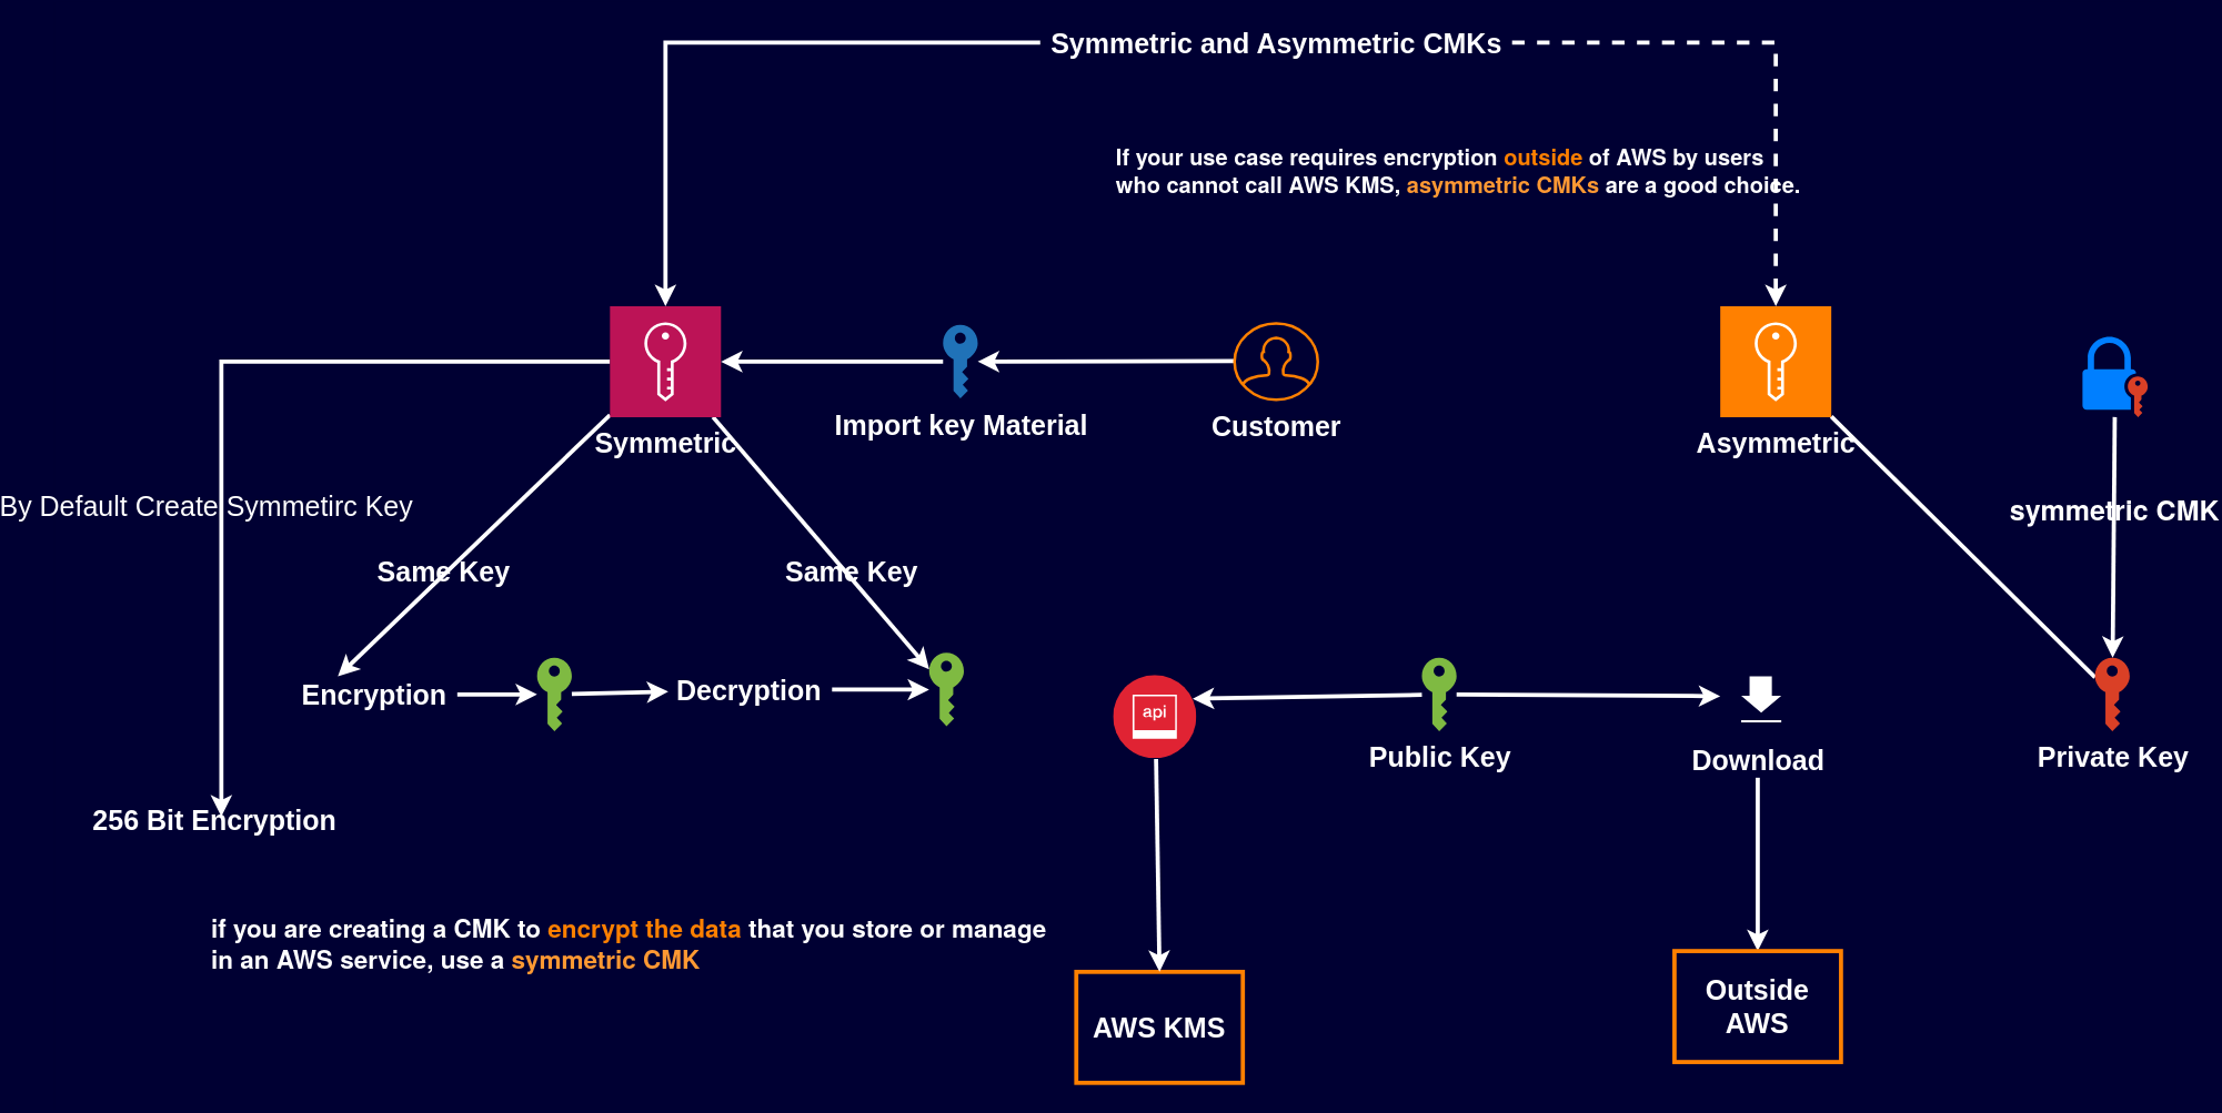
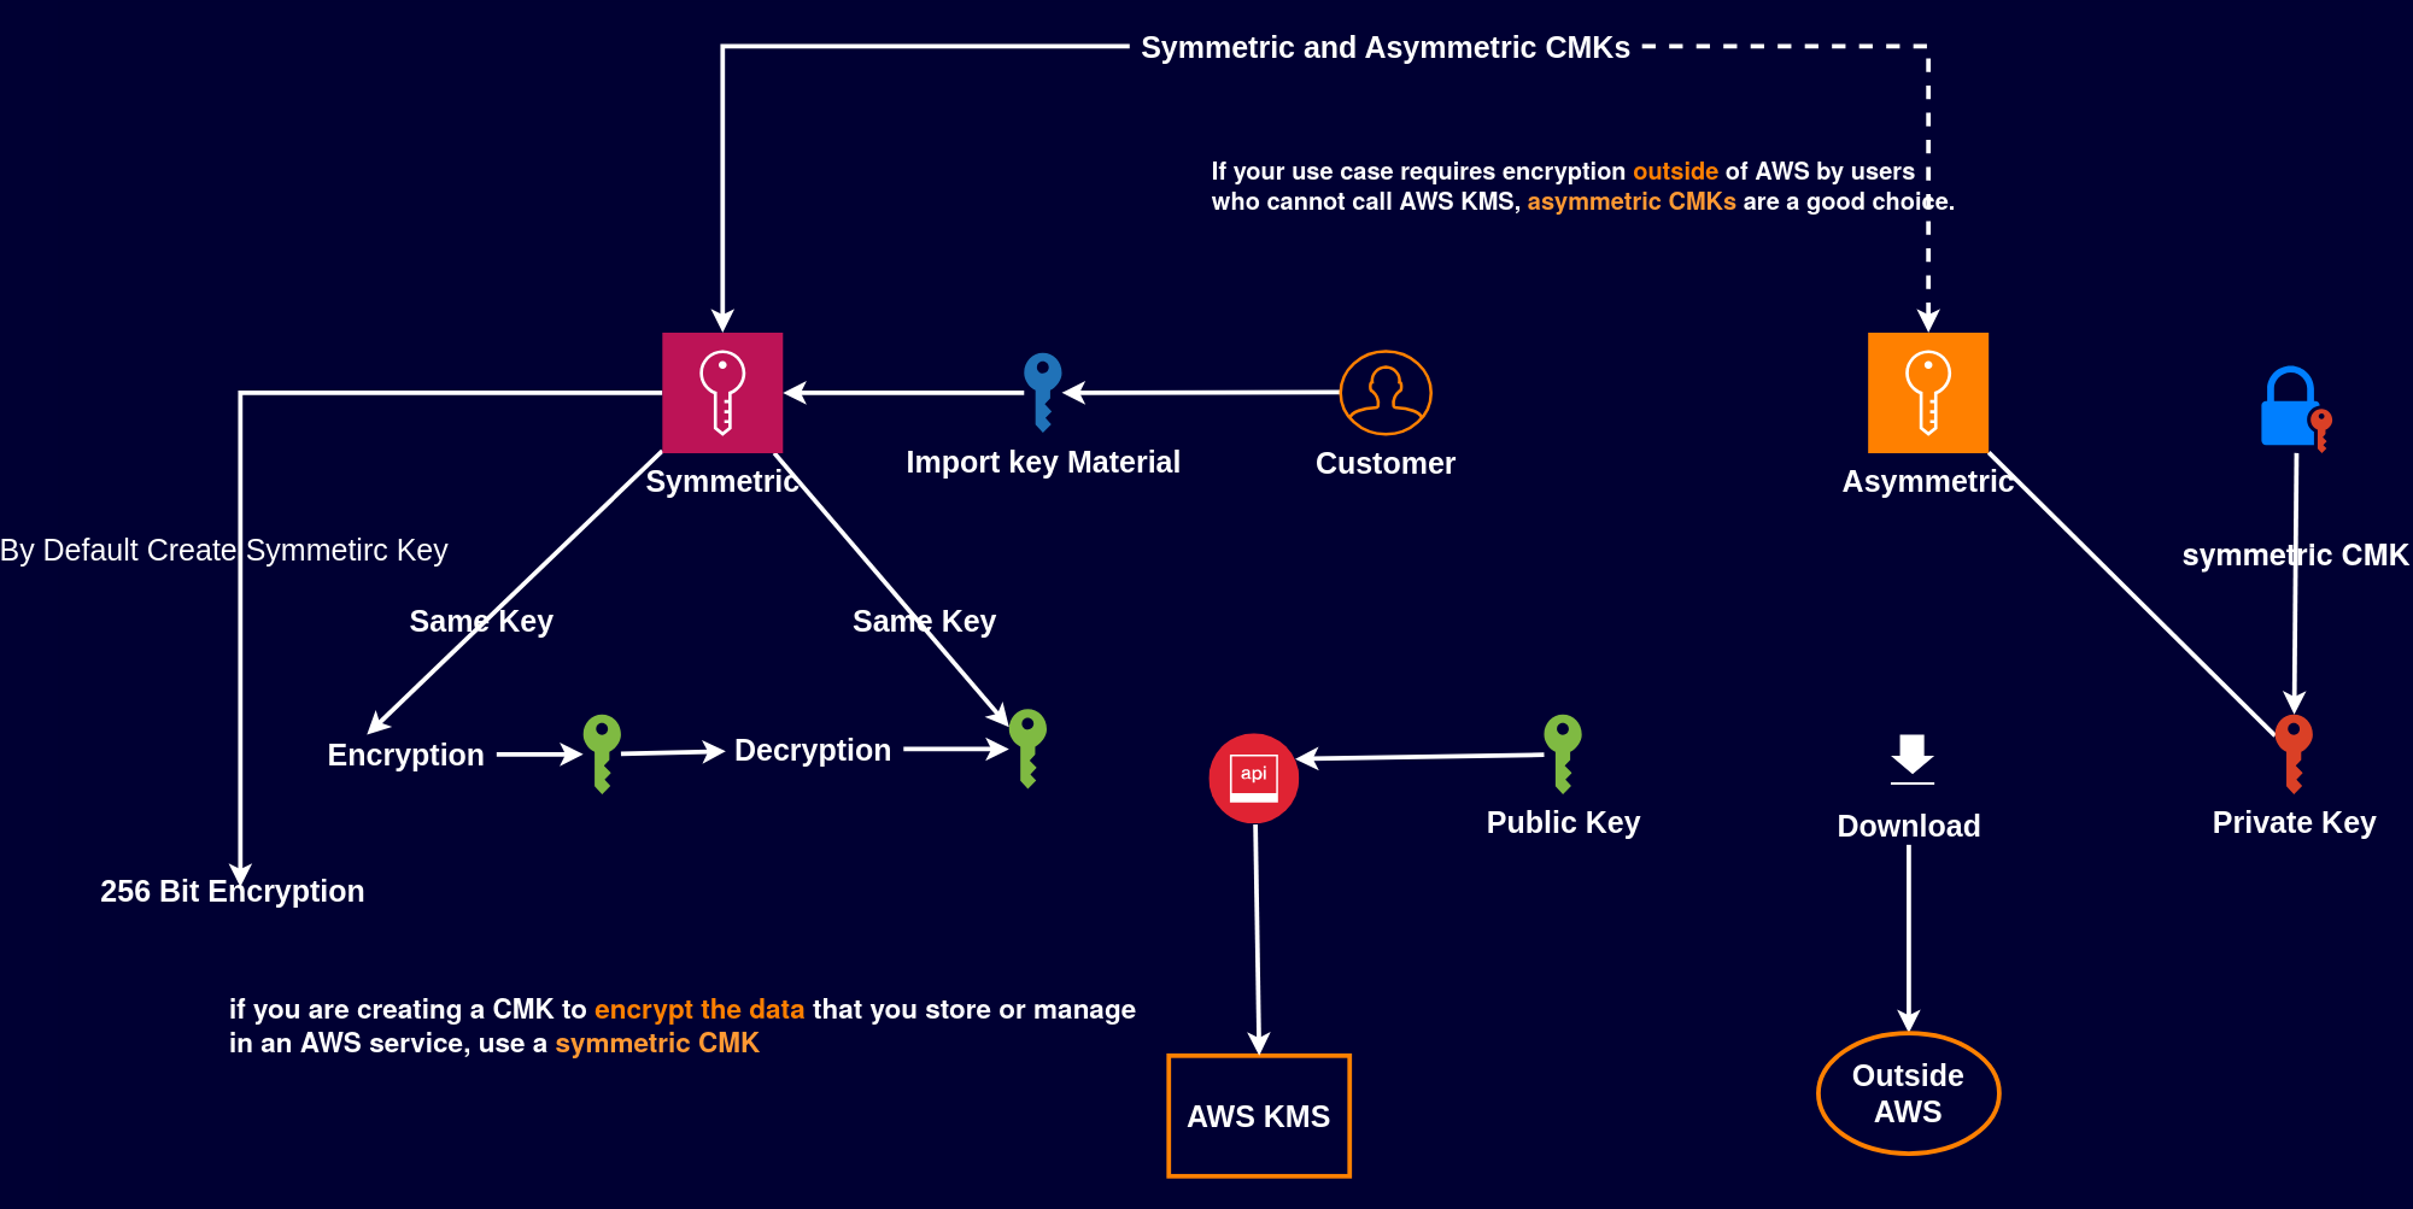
  <mxCell id="0" />
  <mxCell id="1" parent="0" />
  <mxCell id="2" style="edgeStyle=orthogonalEdgeStyle;rounded=0;orthogonalLoop=1;jettySize=auto;html=1;entryX=0.455;entryY=-0.1;entryDx=0;entryDy=0;entryPerimeter=0;strokeColor=#FFFFFF;strokeWidth=3;" edge="1" parent="1" source="8"><mxGeometry relative="1" as="geometry"><mxPoint x="268.55" y="260" as="sourcePoint" /><mxPoint x="120" y="588" as="targetPoint" /><Array as="points"><mxPoint x="120" y="260" /></Array></mxGeometry></mxCell>
  <mxCell id="3" value="&lt;font style=&quot;font-size: 20px&quot; color=&quot;#ffffff&quot;&gt;By Default Create Symmetirc Key&lt;/font&gt;" style="edgeLabel;html=1;align=center;verticalAlign=middle;resizable=0;points=[];labelBackgroundColor=none;" vertex="1" connectable="0" parent="2"><mxGeometry x="0.536" y="1" relative="1" as="geometry"><mxPoint x="-12.47" y="-83.5" as="offset" /></mxGeometry></mxCell>
  <mxCell id="4" style="edgeStyle=none;rounded=0;orthogonalLoop=1;jettySize=auto;html=1;entryX=0.283;entryY=-0.15;entryDx=0;entryDy=0;entryPerimeter=0;strokeColor=#FFFFFF;strokeWidth=3;" edge="1" parent="1" source="8" target="19"><mxGeometry relative="1" as="geometry" /></mxCell>
  <mxCell id="5" value="&lt;font color=&quot;#ffffff&quot; style=&quot;font-size: 20px&quot;&gt;&lt;b&gt;Same Key&lt;/b&gt;&lt;/font&gt;" style="edgeLabel;html=1;align=center;verticalAlign=middle;resizable=0;points=[];labelBackgroundColor=none;" vertex="1" connectable="0" parent="4"><mxGeometry x="0.422" y="2" relative="1" as="geometry"><mxPoint x="17.72" y="-23.69" as="offset" /></mxGeometry></mxCell>
  <mxCell id="6" style="edgeStyle=none;rounded=0;orthogonalLoop=1;jettySize=auto;html=1;strokeColor=#FFFFFF;strokeWidth=3;" edge="1" parent="1" source="8" target="17"><mxGeometry relative="1" as="geometry" /></mxCell>
  <mxCell id="7" value="&lt;font style=&quot;font-size: 20px&quot; color=&quot;#ffffff&quot;&gt;&lt;b&gt;Same Key&lt;/b&gt;&lt;/font&gt;" style="edgeLabel;html=1;align=center;verticalAlign=middle;resizable=0;points=[];labelBackgroundColor=none;" vertex="1" connectable="0" parent="6"><mxGeometry x="0.279" y="-1" relative="1" as="geometry"><mxPoint x="0.73" y="-6.2" as="offset" /></mxGeometry></mxCell>
  <mxCell id="8" value="&lt;b style=&quot;color: rgb(255 , 255 , 255) ; font-size: 20px&quot;&gt;Symmetric&lt;/b&gt;" style="pointerEvents=1;shadow=0;dashed=0;html=1;strokeColor=none;labelPosition=center;verticalLabelPosition=bottom;verticalAlign=top;align=center;outlineConnect=0;shape=mxgraph.veeam2.key;fillColor=#BC1356;" vertex="1" parent="1"><mxGeometry y="220" width="80" height="80" as="geometry" x="400" /></mxCell>
  <mxCell id="9" style="edgeStyle=none;rounded=0;orthogonalLoop=1;jettySize=auto;html=1;strokeColor=#FFFFFF;strokeWidth=3;fontColor=#FFFFFF;endArrow=none;" edge="1" parent="1" source="10" target="29"><mxGeometry relative="1" as="geometry" /></mxCell>
  <mxCell id="10" value="&lt;b style=&quot;color: rgb(255 , 255 , 255) ; font-size: 20px&quot;&gt;Asymmetric&lt;/b&gt;" style="pointerEvents=1;shadow=0;dashed=0;html=1;strokeColor=none;labelPosition=center;verticalLabelPosition=bottom;verticalAlign=top;align=center;outlineConnect=0;shape=mxgraph.veeam2.key;fillColor=#FF8000;" vertex="1" parent="1"><mxGeometry x="1200" y="220" width="80" height="80" as="geometry" /></mxCell>
  <mxCell id="11" style="edgeStyle=orthogonalEdgeStyle;rounded=0;orthogonalLoop=1;jettySize=auto;html=1;strokeWidth=3;strokeColor=#FFFFFF;" edge="1" parent="1" source="13" target="8"><mxGeometry relative="1" as="geometry" /></mxCell>
  <mxCell id="12" style="edgeStyle=orthogonalEdgeStyle;rounded=0;orthogonalLoop=1;jettySize=auto;html=1;strokeColor=#FFFFFF;strokeWidth=3;dashed=1;" edge="1" parent="1" source="13" target="10"><mxGeometry relative="1" as="geometry" /></mxCell>
  <mxCell id="13" value="&lt;font color=&quot;#ffffff&quot;&gt;&lt;span style=&quot;font-size: 20px&quot;&gt;&lt;b&gt;Symmetric and Asymmetric CMKs&lt;/b&gt;&lt;/span&gt;&lt;/font&gt;" style="text;html=1;resizable=0;autosize=1;align=center;verticalAlign=middle;points=[];fillColor=none;strokeColor=none;rounded=0;" vertex="1" parent="1"><mxGeometry x="710" y="20" width="340" height="20" as="geometry" /></mxCell>
  <mxCell id="14" value="&lt;font color=&quot;#ffffff&quot;&gt;&lt;span style=&quot;font-size: 20px&quot;&gt;&lt;b&gt;256 Bit Encryption&lt;/b&gt;&lt;/span&gt;&lt;/font&gt;" style="text;html=1;resizable=0;autosize=1;align=center;verticalAlign=middle;points=[];fillColor=none;strokeColor=none;rounded=0;" vertex="1" parent="1"><mxGeometry x="20" y="580" width="190" height="20" as="geometry" /></mxCell>
  <mxCell id="15" style="rounded=0;orthogonalLoop=1;jettySize=auto;html=1;entryX=0.017;entryY=0.575;entryDx=0;entryDy=0;entryPerimeter=0;strokeColor=#FFFFFF;strokeWidth=3;" edge="1" parent="1" source="16" target="21"><mxGeometry relative="1" as="geometry" /></mxCell>
  <mxCell id="16" value="" style="pointerEvents=1;shadow=0;dashed=0;html=1;strokeColor=none;labelPosition=center;verticalLabelPosition=bottom;verticalAlign=top;outlineConnect=0;align=center;shape=mxgraph.office.security.key_permissions;fillColor=#7FBA42;labelBackgroundColor=none;" vertex="1" parent="1"><mxGeometry x="347.5" y="473.5" width="25" height="53" as="geometry" /></mxCell>
  <mxCell id="17" value="" style="pointerEvents=1;shadow=0;dashed=0;html=1;strokeColor=none;labelPosition=center;verticalLabelPosition=bottom;verticalAlign=top;outlineConnect=0;align=center;shape=mxgraph.office.security.key_permissions;fillColor=#7FBA42;labelBackgroundColor=none;" vertex="1" parent="1"><mxGeometry x="630" y="470" width="25" height="53" as="geometry" /></mxCell>
  <mxCell id="18" style="edgeStyle=orthogonalEdgeStyle;rounded=0;orthogonalLoop=1;jettySize=auto;html=1;strokeColor=#FFFFFF;strokeWidth=3;" edge="1" parent="1" source="19" target="16"><mxGeometry relative="1" as="geometry" /></mxCell>
  <mxCell id="19" value="&lt;font color=&quot;#ffffff&quot;&gt;&lt;span style=&quot;font-size: 20px&quot;&gt;&lt;b&gt;Encryption&lt;/b&gt;&lt;/span&gt;&lt;/font&gt;" style="text;html=1;resizable=0;autosize=1;align=center;verticalAlign=middle;points=[];fillColor=none;strokeColor=none;rounded=0;labelBackgroundColor=none;" vertex="1" parent="1"><mxGeometry x="170" y="490" width="120" height="20" as="geometry" /></mxCell>
  <mxCell id="20" style="edgeStyle=none;rounded=0;orthogonalLoop=1;jettySize=auto;html=1;strokeColor=#FFFFFF;strokeWidth=3;" edge="1" parent="1" source="21" target="17"><mxGeometry relative="1" as="geometry" /></mxCell>
  <mxCell id="21" value="&lt;font color=&quot;#ffffff&quot;&gt;&lt;span style=&quot;font-size: 20px&quot;&gt;&lt;b&gt;Decryption&lt;/b&gt;&lt;/span&gt;&lt;/font&gt;" style="text;html=1;resizable=0;autosize=1;align=center;verticalAlign=middle;points=[];fillColor=none;strokeColor=none;rounded=0;labelBackgroundColor=none;" vertex="1" parent="1"><mxGeometry x="440" y="486.5" width="120" height="20" as="geometry" /></mxCell>
  <mxCell id="22" style="edgeStyle=none;rounded=0;orthogonalLoop=1;jettySize=auto;html=1;strokeColor=#FFFFFF;strokeWidth=3;fontColor=#FFFFFF;" edge="1" parent="1" source="23" target="8"><mxGeometry relative="1" as="geometry" /></mxCell>
  <mxCell id="23" value="&lt;font style=&quot;font-size: 20px&quot; color=&quot;#ffffff&quot;&gt;&lt;b&gt;Import key Material&lt;/b&gt;&lt;/font&gt;" style="pointerEvents=1;shadow=0;dashed=0;html=1;strokeColor=none;labelPosition=center;verticalLabelPosition=bottom;verticalAlign=top;outlineConnect=0;align=center;shape=mxgraph.office.security.key_permissions;fillColor=#2072B8;labelBackgroundColor=none;" vertex="1" parent="1"><mxGeometry x="640" y="233.5" width="25" height="53" as="geometry" /></mxCell>
  <mxCell id="24" style="edgeStyle=none;rounded=0;orthogonalLoop=1;jettySize=auto;html=1;strokeColor=#FFFFFF;strokeWidth=3;exitX=0;exitY=0.491;exitDx=0;exitDy=0;exitPerimeter=0;" edge="1" parent="1" source="25" target="23"><mxGeometry relative="1" as="geometry"><mxPoint x="850" y="251.764" as="sourcePoint" /></mxGeometry></mxCell>
  <mxCell id="25" value="&lt;span style=&quot;font-size: 20px&quot;&gt;&lt;b&gt;Customer&lt;/b&gt;&lt;/span&gt;" style="html=1;verticalLabelPosition=bottom;align=center;labelBackgroundColor=none;verticalAlign=top;strokeWidth=2;shadow=0;dashed=0;shape=mxgraph.ios7.icons.user;fillColor=none;strokeColor=#FF8000;fontColor=#FFFFFF;" vertex="1" parent="1"><mxGeometry x="850" y="232.5" width="60" height="55" as="geometry" /></mxCell>
  <mxCell id="26" style="edgeStyle=none;rounded=0;orthogonalLoop=1;jettySize=auto;html=1;entryX=1;entryY=0.25;entryDx=0;entryDy=0;strokeColor=#FFFFFF;strokeWidth=3;fontColor=#FFFFFF;" edge="1" parent="1" source="28" target="32"><mxGeometry relative="1" as="geometry" /></mxCell>
- <mxCell id="27" style="edgeStyle=none;rounded=0;orthogonalLoop=1;jettySize=auto;html=1;strokeColor=#FFFFFF;strokeWidth=3;fontColor=#FFFFFF;" edge="1" parent="1" source="28" target="34"><mxGeometry relative="1" as="geometry" /></mxCell>
  <mxCell id="28" value="&lt;b&gt;&lt;font style=&quot;font-size: 20px&quot;&gt;Public Key&lt;/font&gt;&lt;/b&gt;" style="pointerEvents=1;shadow=0;dashed=0;html=1;strokeColor=none;labelPosition=center;verticalLabelPosition=bottom;verticalAlign=top;outlineConnect=0;align=center;shape=mxgraph.office.security.key_permissions;fillColor=#7FBA42;labelBackgroundColor=none;fontColor=#FFFFFF;" vertex="1" parent="1"><mxGeometry x="985" y="473.5" width="25" height="53" as="geometry" /></mxCell>
  <mxCell id="29" value="&lt;b&gt;&lt;font style=&quot;font-size: 20px&quot;&gt;Private Key&lt;/font&gt;&lt;/b&gt;" style="pointerEvents=1;shadow=0;dashed=0;html=1;strokeColor=none;labelPosition=center;verticalLabelPosition=bottom;verticalAlign=top;outlineConnect=0;align=center;shape=mxgraph.office.security.key_permissions;fillColor=#DA4026;labelBackgroundColor=none;fontColor=#FFFFFF;" vertex="1" parent="1"><mxGeometry x="1470" y="473.5" width="25" height="53" as="geometry" /></mxCell>
  <mxCell id="30" value="&lt;b&gt;&lt;font style=&quot;font-size: 20px&quot;&gt;AWS KMS&lt;/font&gt;&lt;/b&gt;" style="rounded=0;whiteSpace=wrap;html=1;shadow=0;labelBackgroundColor=none;strokeColor=#FF8000;strokeWidth=3;fillColor=none;fontColor=#FFFFFF;" vertex="1" parent="1"><mxGeometry x="736" y="700" width="120" height="80" as="geometry" /></mxCell>
  <mxCell id="31" style="edgeStyle=none;rounded=0;orthogonalLoop=1;jettySize=auto;html=1;entryX=0.5;entryY=0;entryDx=0;entryDy=0;strokeColor=#FFFFFF;strokeWidth=3;fontColor=#FFFFFF;" edge="1" parent="1" source="32" target="30"><mxGeometry relative="1" as="geometry" /></mxCell>
  <mxCell id="32" value="" style="aspect=fixed;perimeter=ellipsePerimeter;html=1;align=center;shadow=0;dashed=0;fontColor=#4277BB;labelBackgroundColor=none;fontSize=12;spacingTop=3;image;image=img/lib/ibm/security/api_security.svg;strokeColor=#FF8000;strokeWidth=3;fillColor=none;" vertex="1" parent="1"><mxGeometry x="763" y="486.5" width="60" height="60" as="geometry" /></mxCell>
  <mxCell id="33" style="edgeStyle=none;rounded=0;orthogonalLoop=1;jettySize=auto;html=1;strokeColor=#FFFFFF;strokeWidth=3;fontColor=#FFFFFF;" edge="1" parent="1" target="35"><mxGeometry relative="1" as="geometry"><mxPoint x="1227" y="560" as="sourcePoint" /></mxGeometry></mxCell>
  <mxCell id="34" value="&lt;b&gt;&lt;font style=&quot;font-size: 20px&quot;&gt;Download&amp;nbsp;&lt;/font&gt;&lt;/b&gt;" style="shadow=0;dashed=0;html=1;strokeColor=none;labelPosition=center;verticalLabelPosition=bottom;verticalAlign=top;align=center;outlineConnect=0;shape=mxgraph.veeam.2d.download;labelBackgroundColor=none;fontColor=#FFFFFF;fillColor=none;" vertex="1" parent="1"><mxGeometry x="1200" y="473.5" width="59" height="55.8" as="geometry" /></mxCell>
- <mxCell id="35" value="&lt;b&gt;&lt;font style=&quot;font-size: 20px&quot;&gt;Outside AWS&lt;/font&gt;&lt;/b&gt;" style="rounded=0;whiteSpace=wrap;html=1;shadow=0;labelBackgroundColor=none;strokeColor=#FF8000;strokeWidth=3;fillColor=none;fontColor=#FFFFFF;" vertex="1" parent="1"><mxGeometry x="1167" y="685" width="120" height="80" as="geometry" /></mxCell>
+ <mxCell id="35" value="&lt;b&gt;&lt;font style=&quot;font-size: 20px&quot;&gt;Outside AWS&lt;/font&gt;&lt;/b&gt;" style="ellipse;whiteSpace=wrap;html=1;shadow=0;labelBackgroundColor=none;strokeColor=#FF8000;strokeWidth=3;fillColor=none;fontColor=#FFFFFF;" vertex="1" parent="1"><mxGeometry x="1167" y="685" width="120" height="80" as="geometry" /></mxCell>
  <mxCell id="36" value="&lt;span style=&quot;font-family: &amp;#34;amazon ember&amp;#34; , &amp;#34;helvetica neue&amp;#34; , &amp;#34;roboto&amp;#34; , &amp;#34;arial&amp;#34; , sans-serif&quot;&gt;&lt;b&gt;&lt;font style=&quot;font-size: 18px&quot;&gt;if you are creating a CMK to&lt;font color=&quot;#ff8000&quot;&gt; encrypt the data&lt;/font&gt; that you store or manage &lt;br&gt;in an AWS service, use a &lt;font color=&quot;#ff9933&quot;&gt;symmetric CMK&lt;/font&gt;&lt;/font&gt;&lt;/b&gt;&lt;/span&gt;" style="text;html=1;resizable=0;autosize=1;align=left;verticalAlign=middle;points=[];fillColor=none;strokeColor=none;rounded=0;shadow=0;labelBackgroundColor=none;fontColor=#FFFFFF;" vertex="1" parent="1"><mxGeometry x="111" y="662" width="577" height="36" as="geometry" /></mxCell>
  <mxCell id="37" value="&lt;span style=&quot;font-family: &amp;#34;amazon ember&amp;#34; , &amp;#34;helvetica neue&amp;#34; , &amp;#34;roboto&amp;#34; , &amp;#34;arial&amp;#34; , sans-serif ; font-size: 16px&quot;&gt;&lt;b&gt;If your use case requires encryption &lt;font color=&quot;#ff8000&quot;&gt;outside&lt;/font&gt; of AWS by users &lt;br&gt;who cannot call AWS KMS, &lt;font color=&quot;#ff9933&quot;&gt;asymmetric CMKs&lt;/font&gt; are a good choice.&lt;/b&gt;&lt;/span&gt;" style="text;html=1;resizable=0;autosize=1;align=left;verticalAlign=middle;points=[];fillColor=none;strokeColor=none;rounded=0;shadow=0;labelBackgroundColor=none;fontColor=#FFFFFF;" vertex="1" parent="1"><mxGeometry x="763" y="105" width="474" height="34" as="geometry" /></mxCell>
  <mxCell id="38" value="&lt;b&gt;&lt;span style=&quot;font-family: &amp;#34;amazon ember&amp;#34; , &amp;#34;helvetica neue&amp;#34; , &amp;#34;roboto&amp;#34; , &amp;#34;arial&amp;#34; , sans-serif ; font-style: normal ; letter-spacing: normal ; text-align: left ; text-indent: 0px ; text-transform: none ; word-spacing: 0px ; display: inline ; float: none&quot;&gt;&lt;font style=&quot;font-size: 20px&quot;&gt;symmetric CMK&lt;/font&gt;&lt;/span&gt;&lt;/b&gt;" style="edgeStyle=none;rounded=0;orthogonalLoop=1;jettySize=auto;html=1;strokeColor=#FFFFFF;strokeWidth=3;fontColor=#FFFFFF;labelBackgroundColor=none;" edge="1" parent="1" source="39" target="29"><mxGeometry x="-0.239" relative="1" as="geometry"><mxPoint as="offset" /></mxGeometry></mxCell>
  <mxCell id="39" value="" style="pointerEvents=1;shadow=0;dashed=0;html=1;strokeColor=none;labelPosition=center;verticalLabelPosition=bottom;verticalAlign=top;outlineConnect=0;align=center;shape=mxgraph.office.security.lock_with_key_security_orange;labelBackgroundColor=none;fontColor=#FFFFFF;fillColor=#007FFF;" vertex="1" parent="1"><mxGeometry x="1461" y="242" width="47" height="58" as="geometry" /></mxCell>
